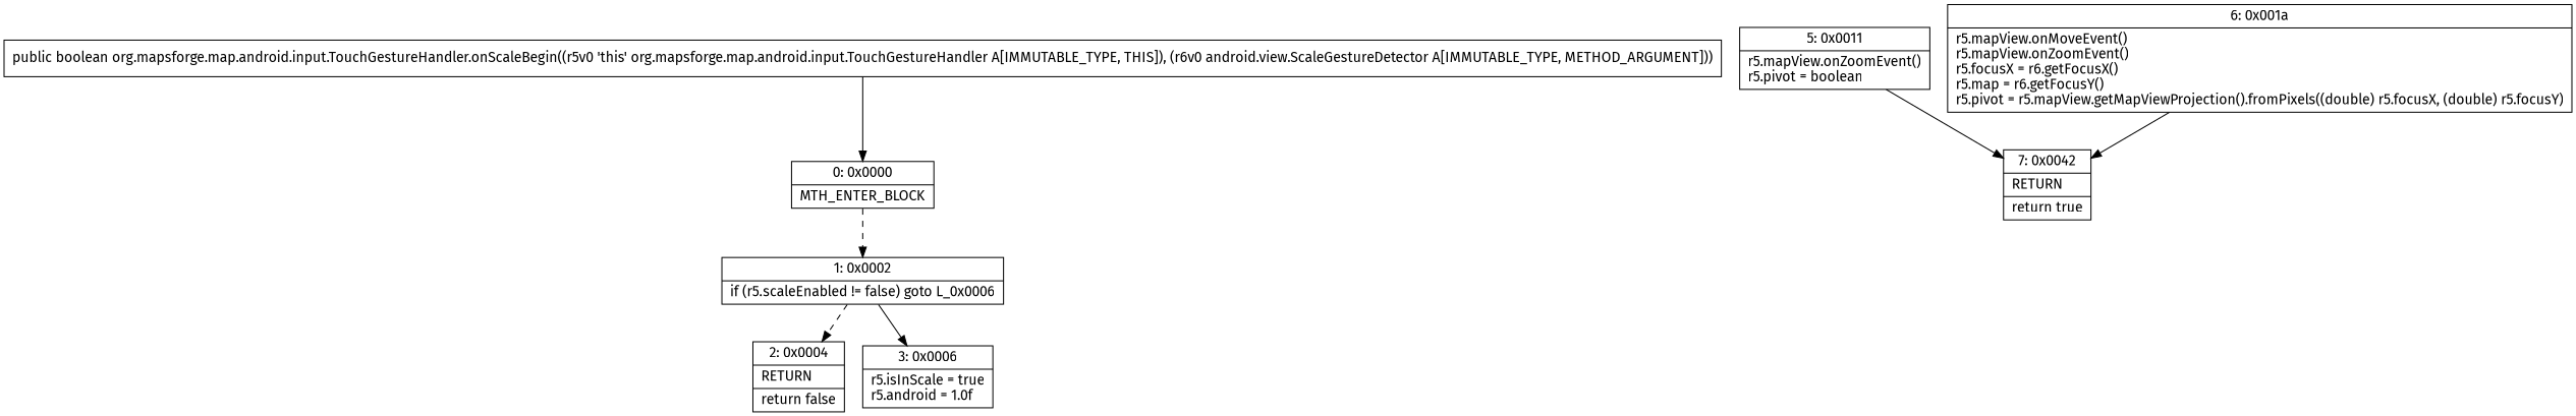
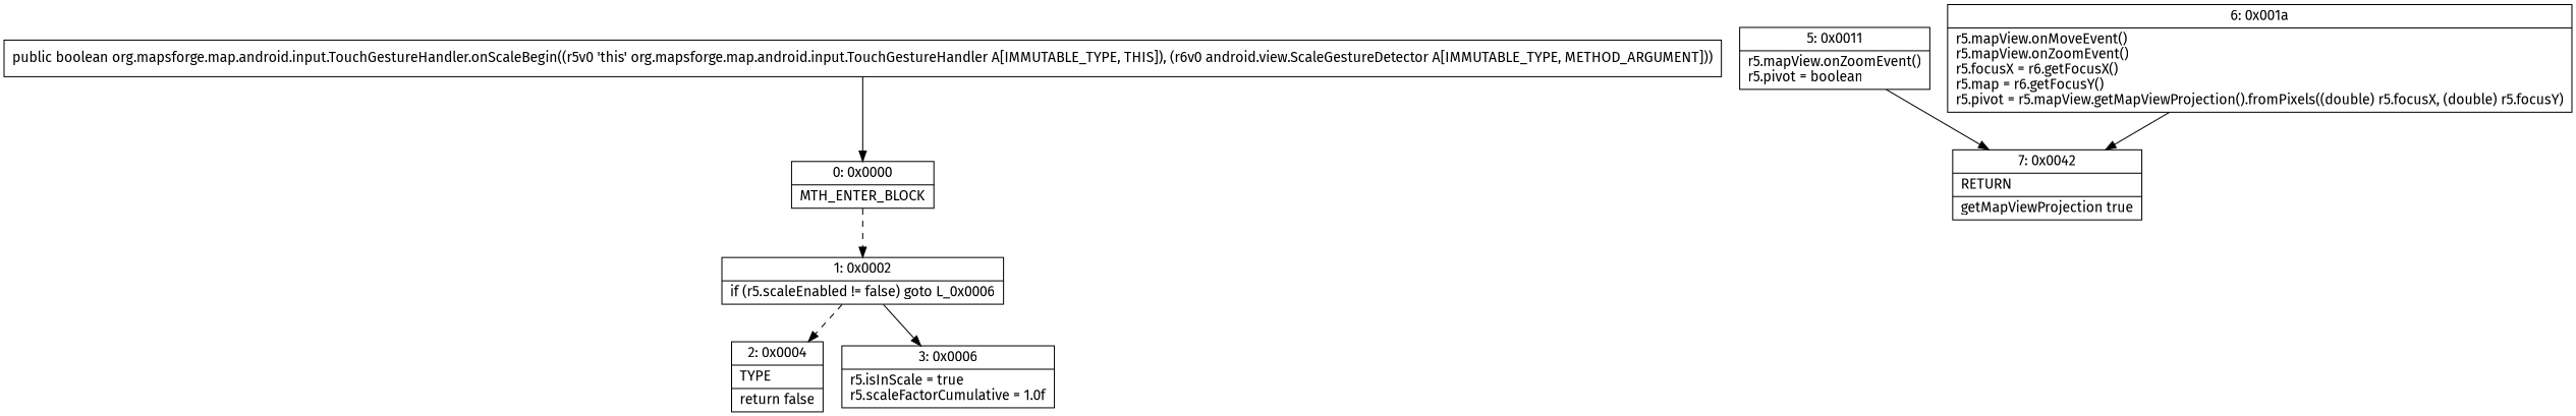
  digraph {
    fontname="Fira Sans"
    node [fontname="Fira Sans" shape=record]
    edge [fontname="Fira Sans"]
    n1 [label="{0\:\ 0x0000|MTH_ENTER_BLOCK\l}"]
    n2 [label="{1\:\ 0x0002|if (r5.scaleEnabled != false) goto L_0x0006\l}"]
-   n3 [label="{2\:\ 0x0004|RETURN\l|return false\l}"]
-   n4 [label="{3\:\ 0x0006|r5.isInScale = true\lr5.android = 1.0f\l}"]
+   n3 [label="{2\:\ 0x0004|TYPE\l|return false\l}"]
+   n4 [label="{3\:\ 0x0006|r5.isInScale = true\lr5.scaleFactorCumulative = 1.0f\l}"]
    n5 [label="{5\:\ 0x0011|r5.mapView.onZoomEvent()\lr5.pivot = boolean\l}"]
-   n6 [label="{7\:\ 0x0042|RETURN\l|return true\l}"]
+   n6 [label="{7\:\ 0x0042|RETURN\l|getMapViewProjection true\l}"]
    n7 [label="{6\:\ 0x001a|r5.mapView.onMoveEvent()\lr5.mapView.onZoomEvent()\lr5.focusX = r6.getFocusX()\lr5.map = r6.getFocusY()\lr5.pivot = r5.mapView.getMapViewProjection().fromPixels((double) r5.focusX, (double) r5.focusY)\l}"]
    n8 [label="{public boolean org.mapsforge.map.android.input.TouchGestureHandler.onScaleBegin((r5v0 'this' org.mapsforge.map.android.input.TouchGestureHandler A[IMMUTABLE_TYPE, THIS]), (r6v0 android.view.ScaleGestureDetector A[IMMUTABLE_TYPE, METHOD_ARGUMENT])) }"]
    n1 -> n2 [style=dashed]
    n2 -> n3 [style=dashed]
    n2 -> n4
    n5 -> n6
    n7 -> n6
    n8 -> n1
  }
